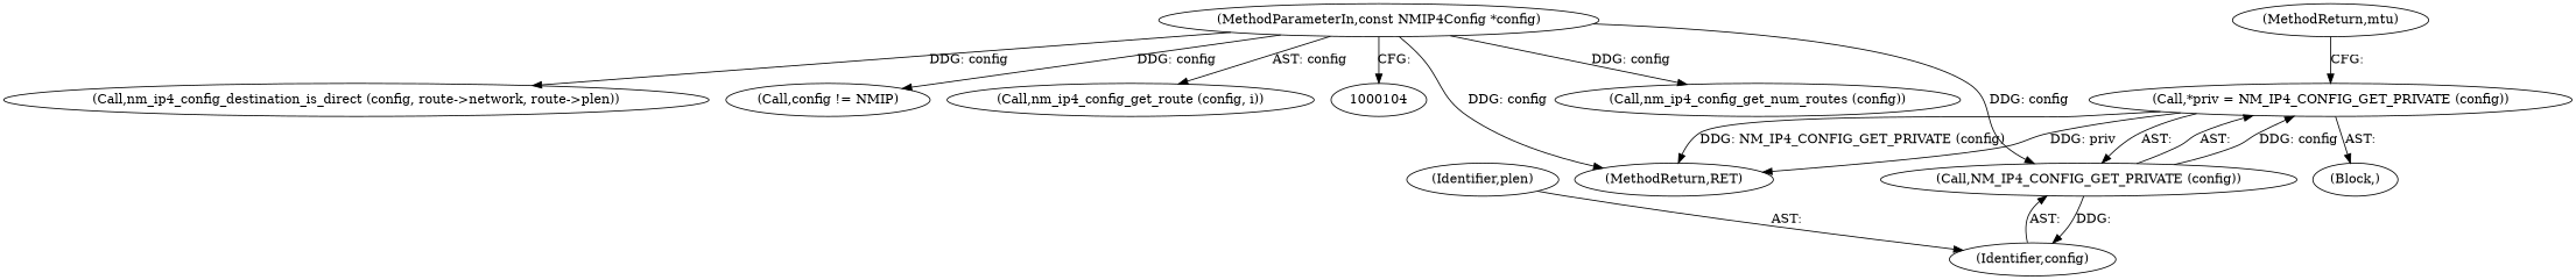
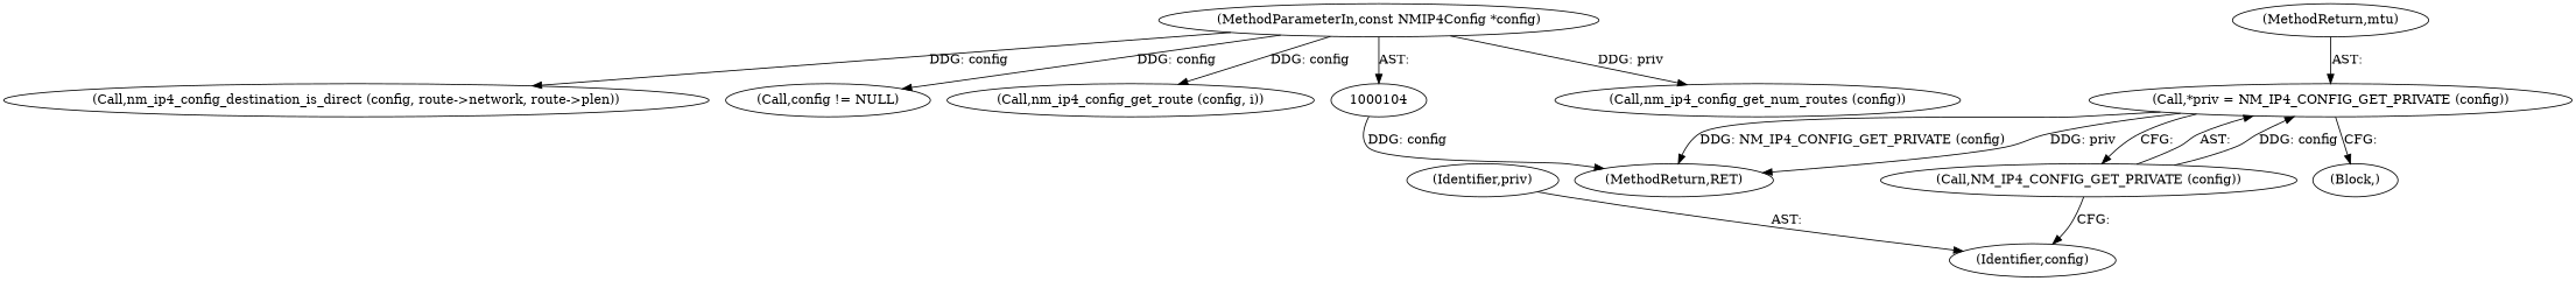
  digraph {
    n1 [label="(Call,*priv = NM_IP4_CONFIG_GET_PRIVATE (config))"]
    n2 [label="(Call,NM_IP4_CONFIG_GET_PRIVATE (config))"]
    n3 [label="(Block,)"]
    n4 [label="(MethodReturn,RET)"]
    n5 [label="(Identifier,config)"]
    n6 [label="(MethodParameterIn,const NMIP4Config *config)"]
    n7 [label="(Call,nm_ip4_config_get_num_routes (config))"]
    n8 [label="(Call,nm_ip4_config_destination_is_direct (config, route->network, route->plen))"]
-   n9 [label="(Call,config != NMIP)"]
+   n9 [label="(Call,config != NULL)"]
    n10 [label="(Call,nm_ip4_config_get_route (config, i))"]
    1000104
-   n12 [label="(Identifier,plen)"]
+   n12 [label="(Identifier,priv)"]
    n13 [label="(MethodReturn,mtu)"]
-   n1 -> n2 [label="AST: "]
-   n1 -> n3 [label="AST: "]
+   n1 -> n2 [label="CFG: "]
+   n1 -> n3 [label="CFG: "]
    n1 -> n4 [label="DDG: NM_IP4_CONFIG_GET_PRIVATE (config)"]
    n1 -> n4 [label="DDG: priv"]
    n2 -> n1 [label="AST: "]
    n2 -> n1 [label="DDG: config"]
-   n2 -> n5 [label="DDG: "]
-   n5 -> n2 [label="AST: "]
-   n6 -> n2 [label="DDG: config"]
-   n6 -> n4 [label="DDG: config"]
-   n6 -> n7 [label="DDG: config"]
+   n2 -> n5 [label="CFG: "]
+   1000104 -> n4 [label="DDG: config"]
+   n6 -> n7 [label="DDG: priv"]
    n6 -> n8 [label="DDG: config"]
    n6 -> n9 [label="DDG: config"]
-   n6 -> n10 [label="AST: config"]
-   n6 -> 1000104 [label="CFG: "]
+   n6 -> n10 [label="DDG: config"]
+   n6 -> 1000104 [label="AST: "]
    n12 -> n5 [label="AST: "]
-   n13 -> n1 [label="CFG: "]
+   n13 -> n1 [label="AST: "]
  }
